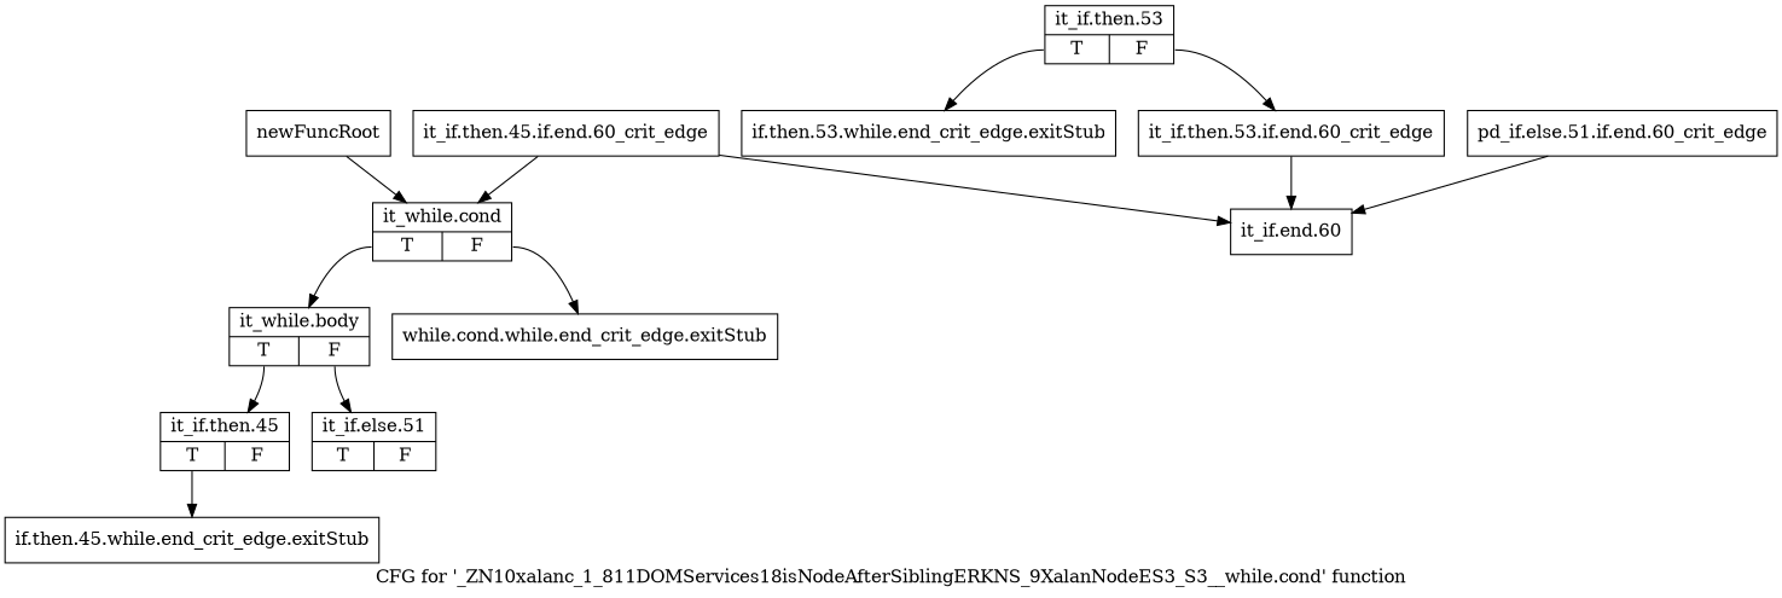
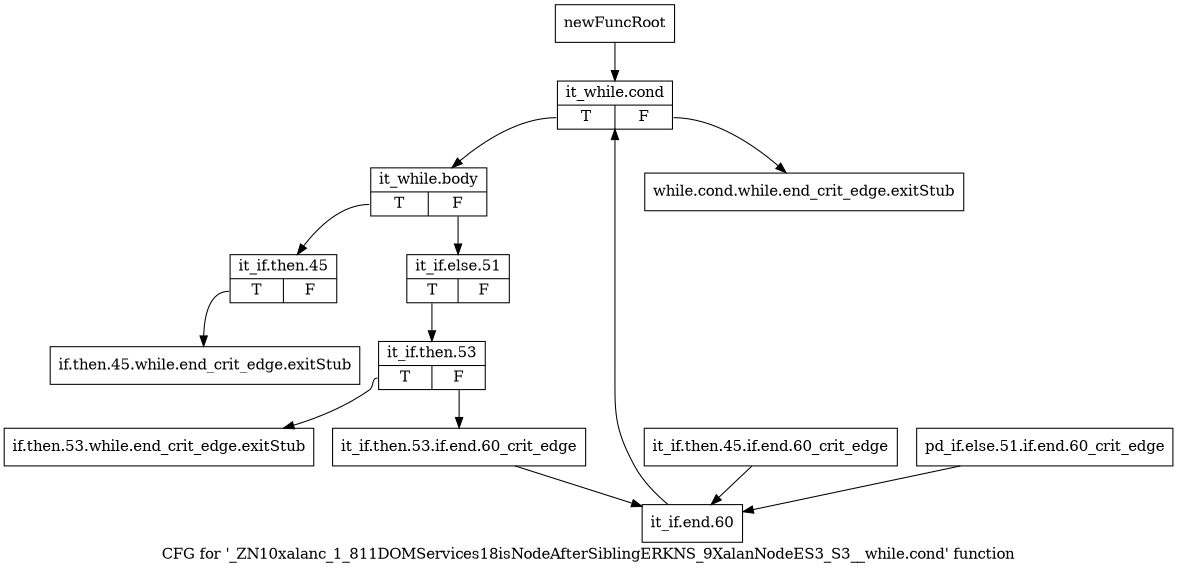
  digraph {
    label="CFG for '_ZN10xalanc_1_811DOMServices18isNodeAfterSiblingERKNS_9XalanNodeES3_S3__while.cond' function"
    node [shape=record]
    n1 [label="{newFuncRoot}"]
    n2 [label="{it_while.cond|{<s0>T|<s1>F}}"]
    n3 [label="{while.cond.while.end_crit_edge.exitStub}"]
    n4 [label="{it_while.body|{<s0>T|<s1>F}}"]
    n5 [label="{it_if.then.45|{<s0>T|<s1>F}}"]
    n6 [label="{it_if.else.51|{<s0>T|<s1>F}}"]
    n7 [label="{if.then.53.while.end_crit_edge.exitStub}"]
    n8 [label="{if.then.45.while.end_crit_edge.exitStub}"]
    n9 [label="{it_if.then.53|{<s0>T|<s1>F}}"]
    n10 [label="{it_if.then.45.if.end.60_crit_edge}"]
    n11 [label="{it_if.end.60}"]
    n12 [label="{it_if.then.53.if.end.60_crit_edge}"]
    n13 [label="{pd_if.else.51.if.end.60_crit_edge}"]
    n1 -> n2
    n2 -> n3 [tailport=s1]
    n2 -> n4 [tailport=s0]
    n4 -> n5 [tailport=s0]
    n4 -> n6 [tailport=s1]
    n5 -> n8 [tailport=s0]
+   n6 -> n9 [tailport=s0]
    n9 -> n7 [tailport=s0]
    n9 -> n12 [tailport=s1]
    n10 -> n11
-   n10 -> n2
+   n11 -> n2
    n12 -> n11
    n13 -> n11
  }
